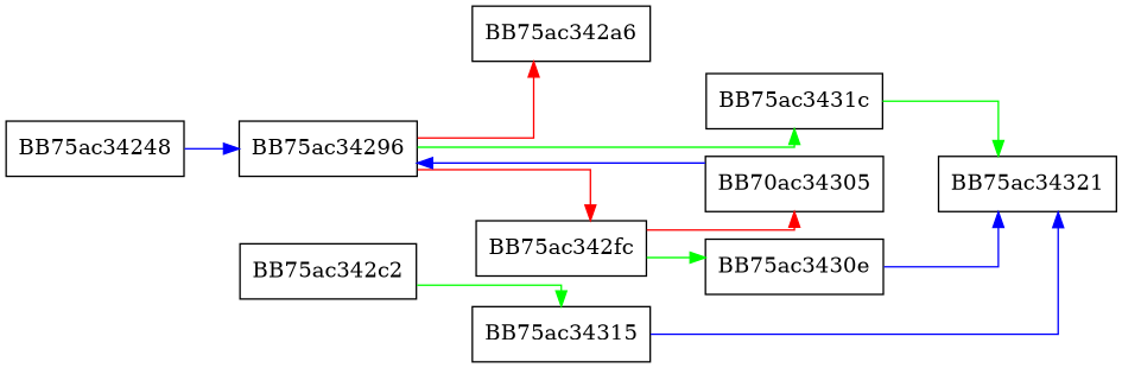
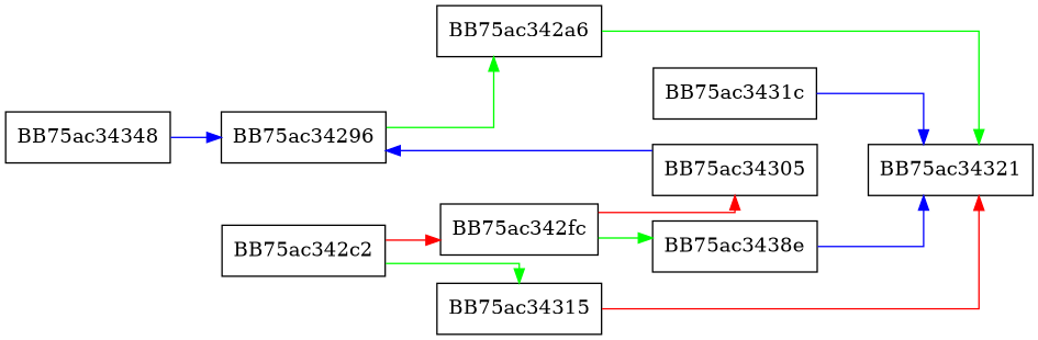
  digraph {
    rankdir=LR
    splines=ortho
    node [shape=box]
    edge [color=blue]
-   BB75ac34248
+   BB75ac34248 [label=BB75ac34348]
    BB75ac34296
    BB75ac3431c
    BB75ac342a6
    BB75ac34321
    BB75ac342c2
    BB75ac34315
    BB75ac342fc
-   BB75ac3430e
-   BB75ac34305 [label=BB70ac34305]
+   BB75ac3430e [label=BB75ac3438e]
+   BB75ac34305
    BB75ac34248 -> BB75ac34296
-   BB75ac34296 -> BB75ac3431c [color=green]
-   BB75ac34296 -> BB75ac342a6 [color=red]
-   BB75ac3431c -> BB75ac34321 [color=green]
+   BB75ac34296 -> BB75ac342a6 [color=green]
+   BB75ac3431c -> BB75ac34321
+   BB75ac342a6 -> BB75ac34321 [color=green]
    BB75ac342c2 -> BB75ac34315 [color=green]
-   BB75ac34296 -> BB75ac342fc [color=red]
-   BB75ac34315 -> BB75ac34321
+   BB75ac342c2 -> BB75ac342fc [color=red]
+   BB75ac34315 -> BB75ac34321 [color=red]
    BB75ac342fc -> BB75ac3430e [color=green]
    BB75ac342fc -> BB75ac34305 [color=red]
    BB75ac3430e -> BB75ac34321
    BB75ac34305 -> BB75ac34296
  }
